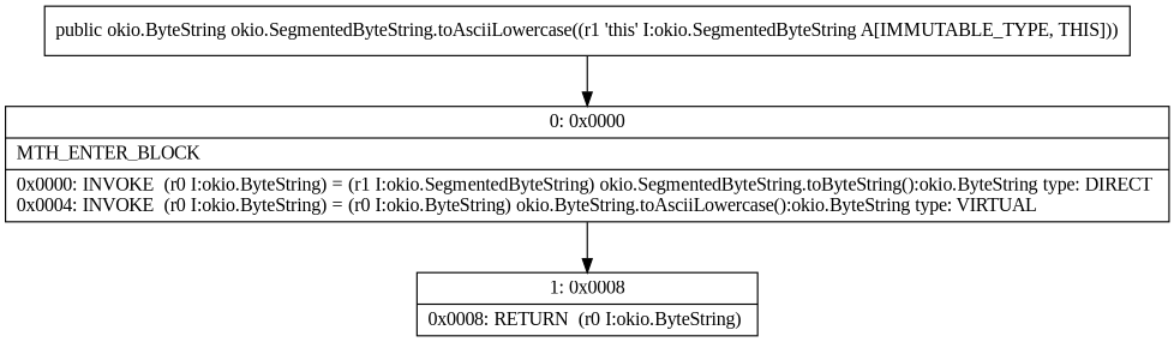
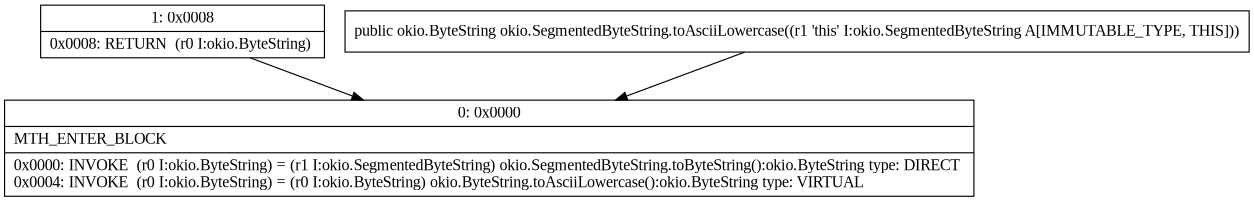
  digraph {
    fontname="Liberation Serif"
    node [shape=record fontname="Liberation Serif"]
    edge [fontname="Liberation Serif"]
    n1 [label="{0\:\ 0x0000|MTH_ENTER_BLOCK\l|0x0000: INVOKE  (r0 I:okio.ByteString) = (r1 I:okio.SegmentedByteString) okio.SegmentedByteString.toByteString():okio.ByteString type: DIRECT \l0x0004: INVOKE  (r0 I:okio.ByteString) = (r0 I:okio.ByteString) okio.ByteString.toAsciiLowercase():okio.ByteString type: VIRTUAL \l}"]
    n2 [label="{1\:\ 0x0008|0x0008: RETURN  (r0 I:okio.ByteString) \l}"]
    n3 [label="{public okio.ByteString okio.SegmentedByteString.toAsciiLowercase((r1 'this' I:okio.SegmentedByteString A[IMMUTABLE_TYPE, THIS])) }"]
-   n1 -> n2
+   n2 -> n1
    n3 -> n1
  }
